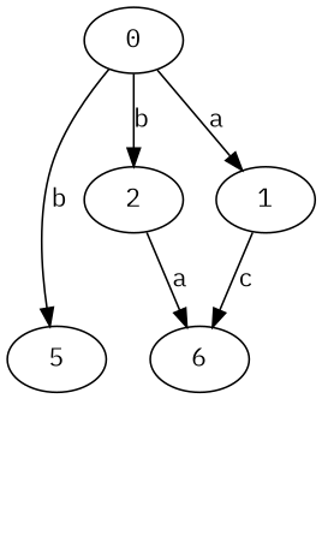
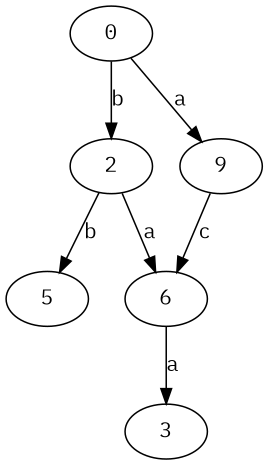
  strict digraph {
    fontname="IBM Plex Mono"
    node [fontname="IBM Plex Mono"]
    edge [fontname="IBM Plex Mono"]
    0
    2
    5
-   1
+   1 [label=9]
    6
+   3
    0 -> 2 [label=b]
-   0 -> 5 [label=b]
+   2 -> 5 [label=b]
    0 -> 1 [label=a]
    2 -> 6 [label=a]
    1 -> 6 [label=c]
+   6 -> 3 [label=a]
  }
